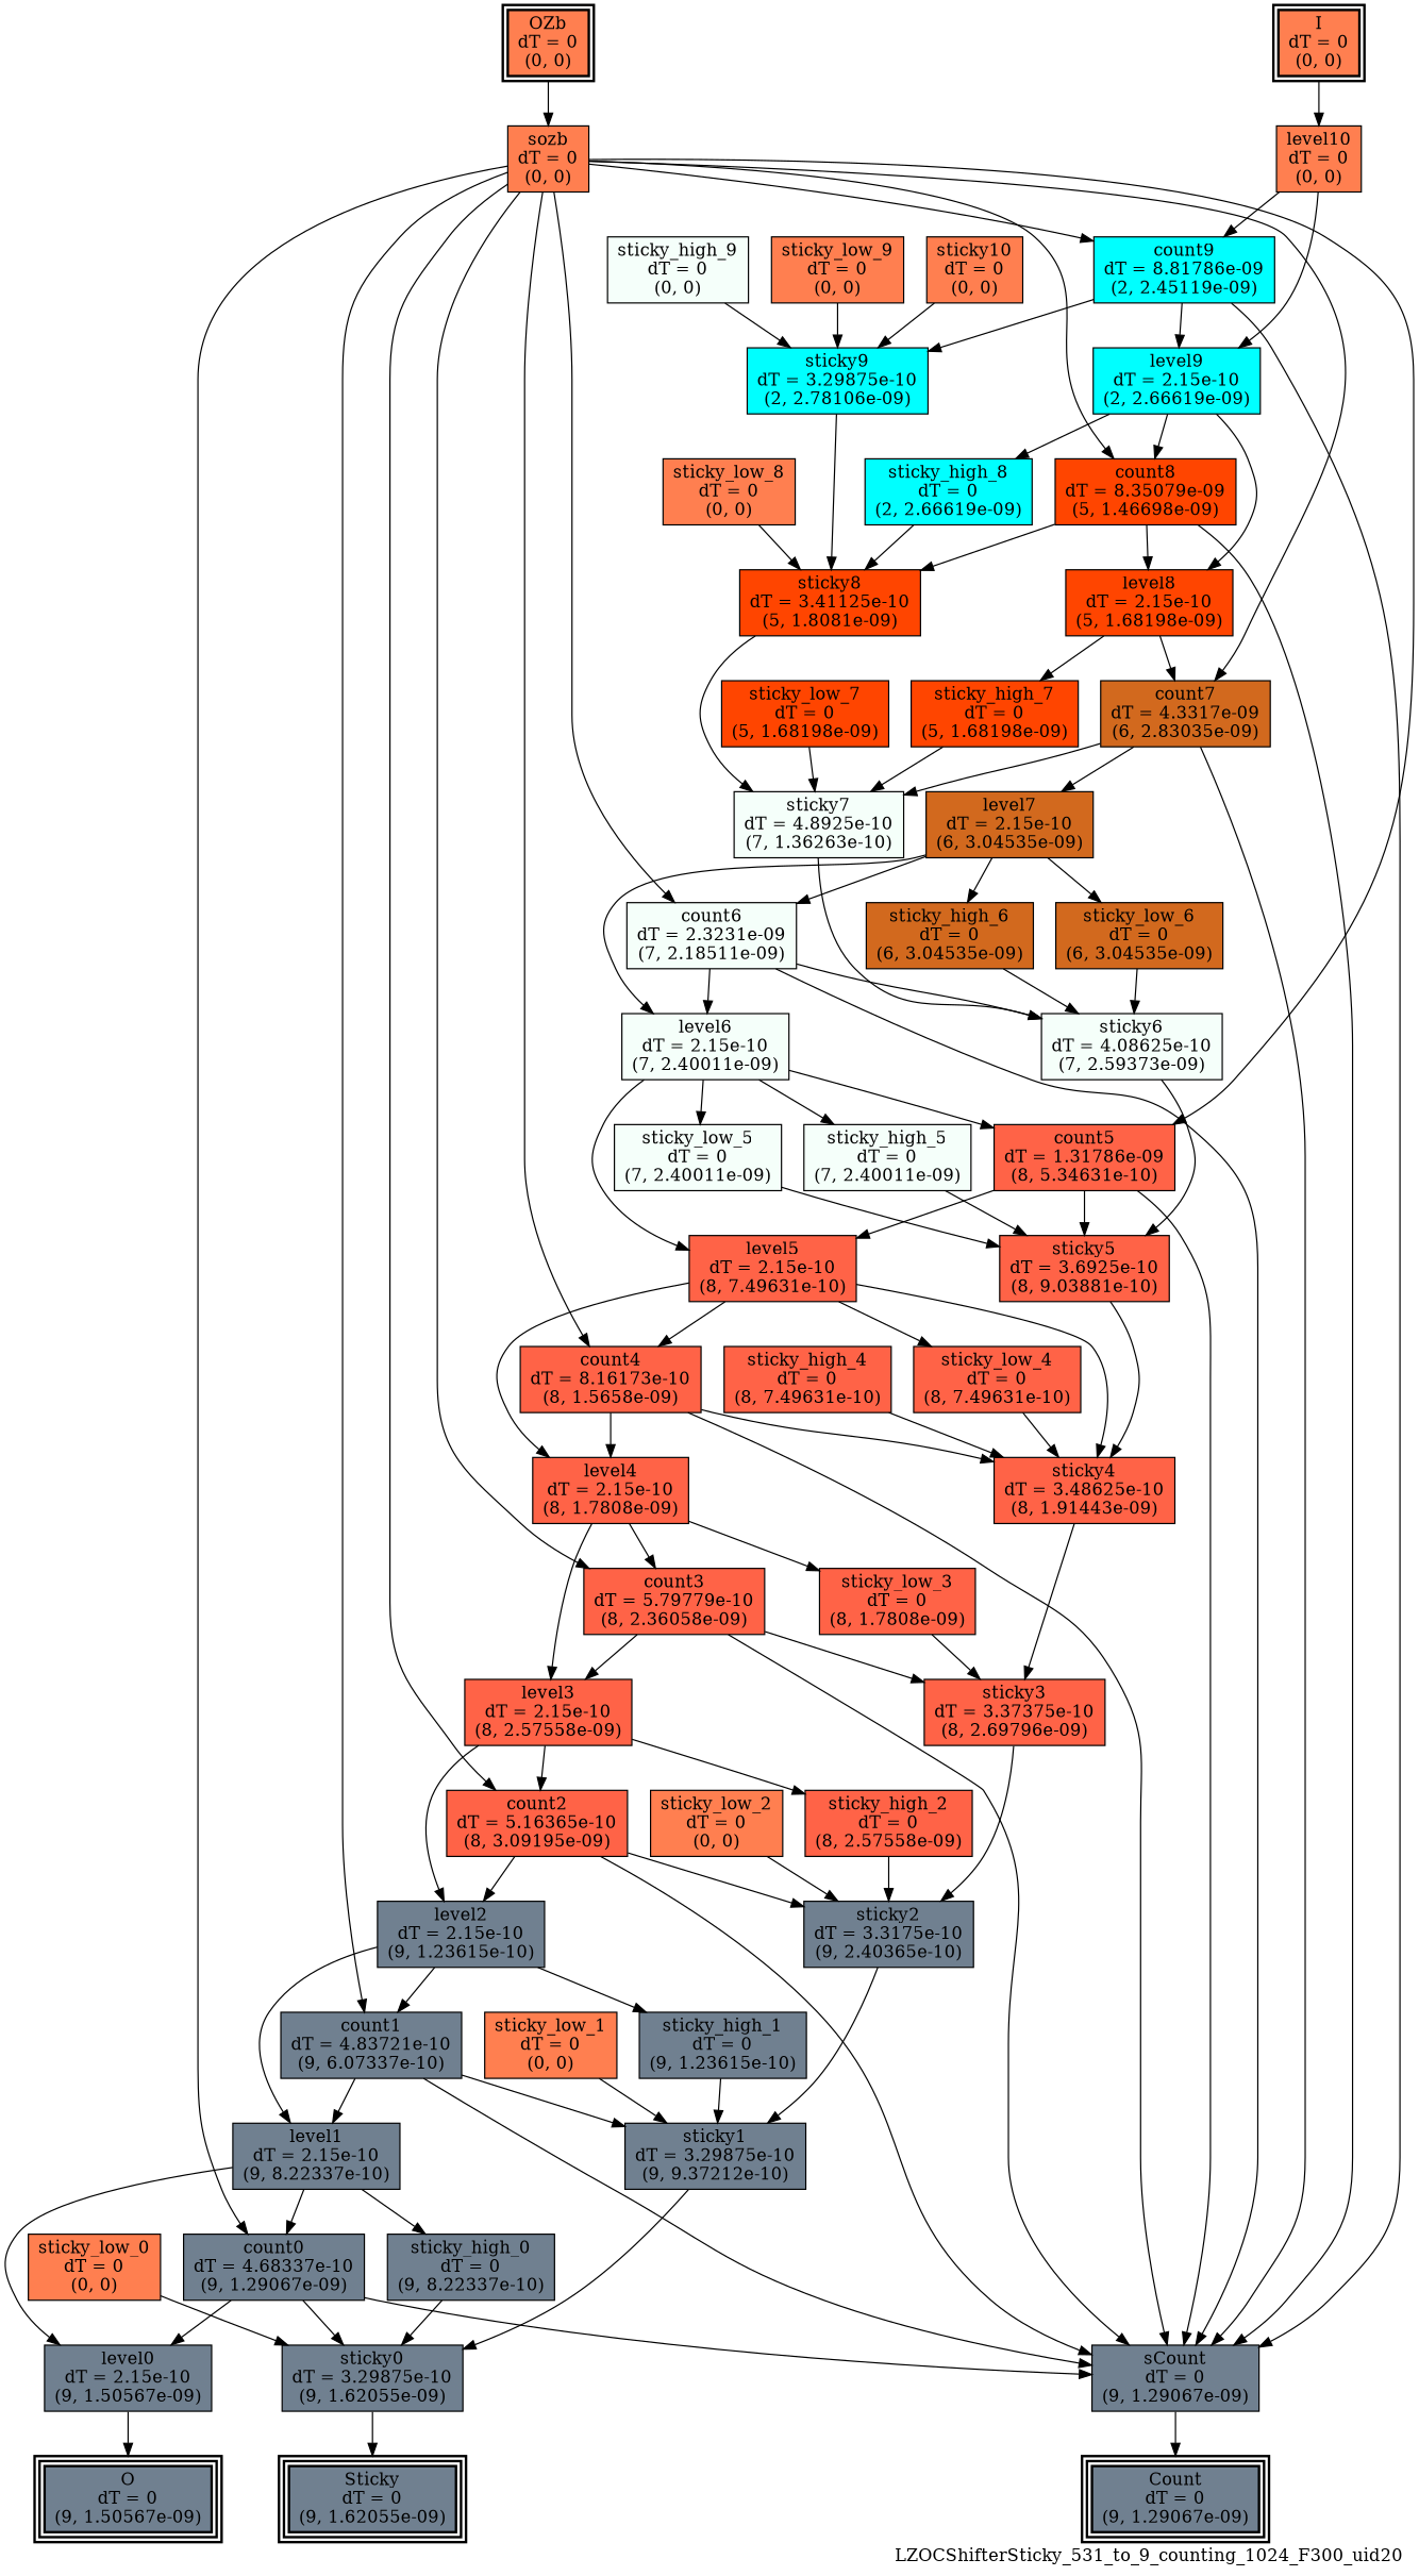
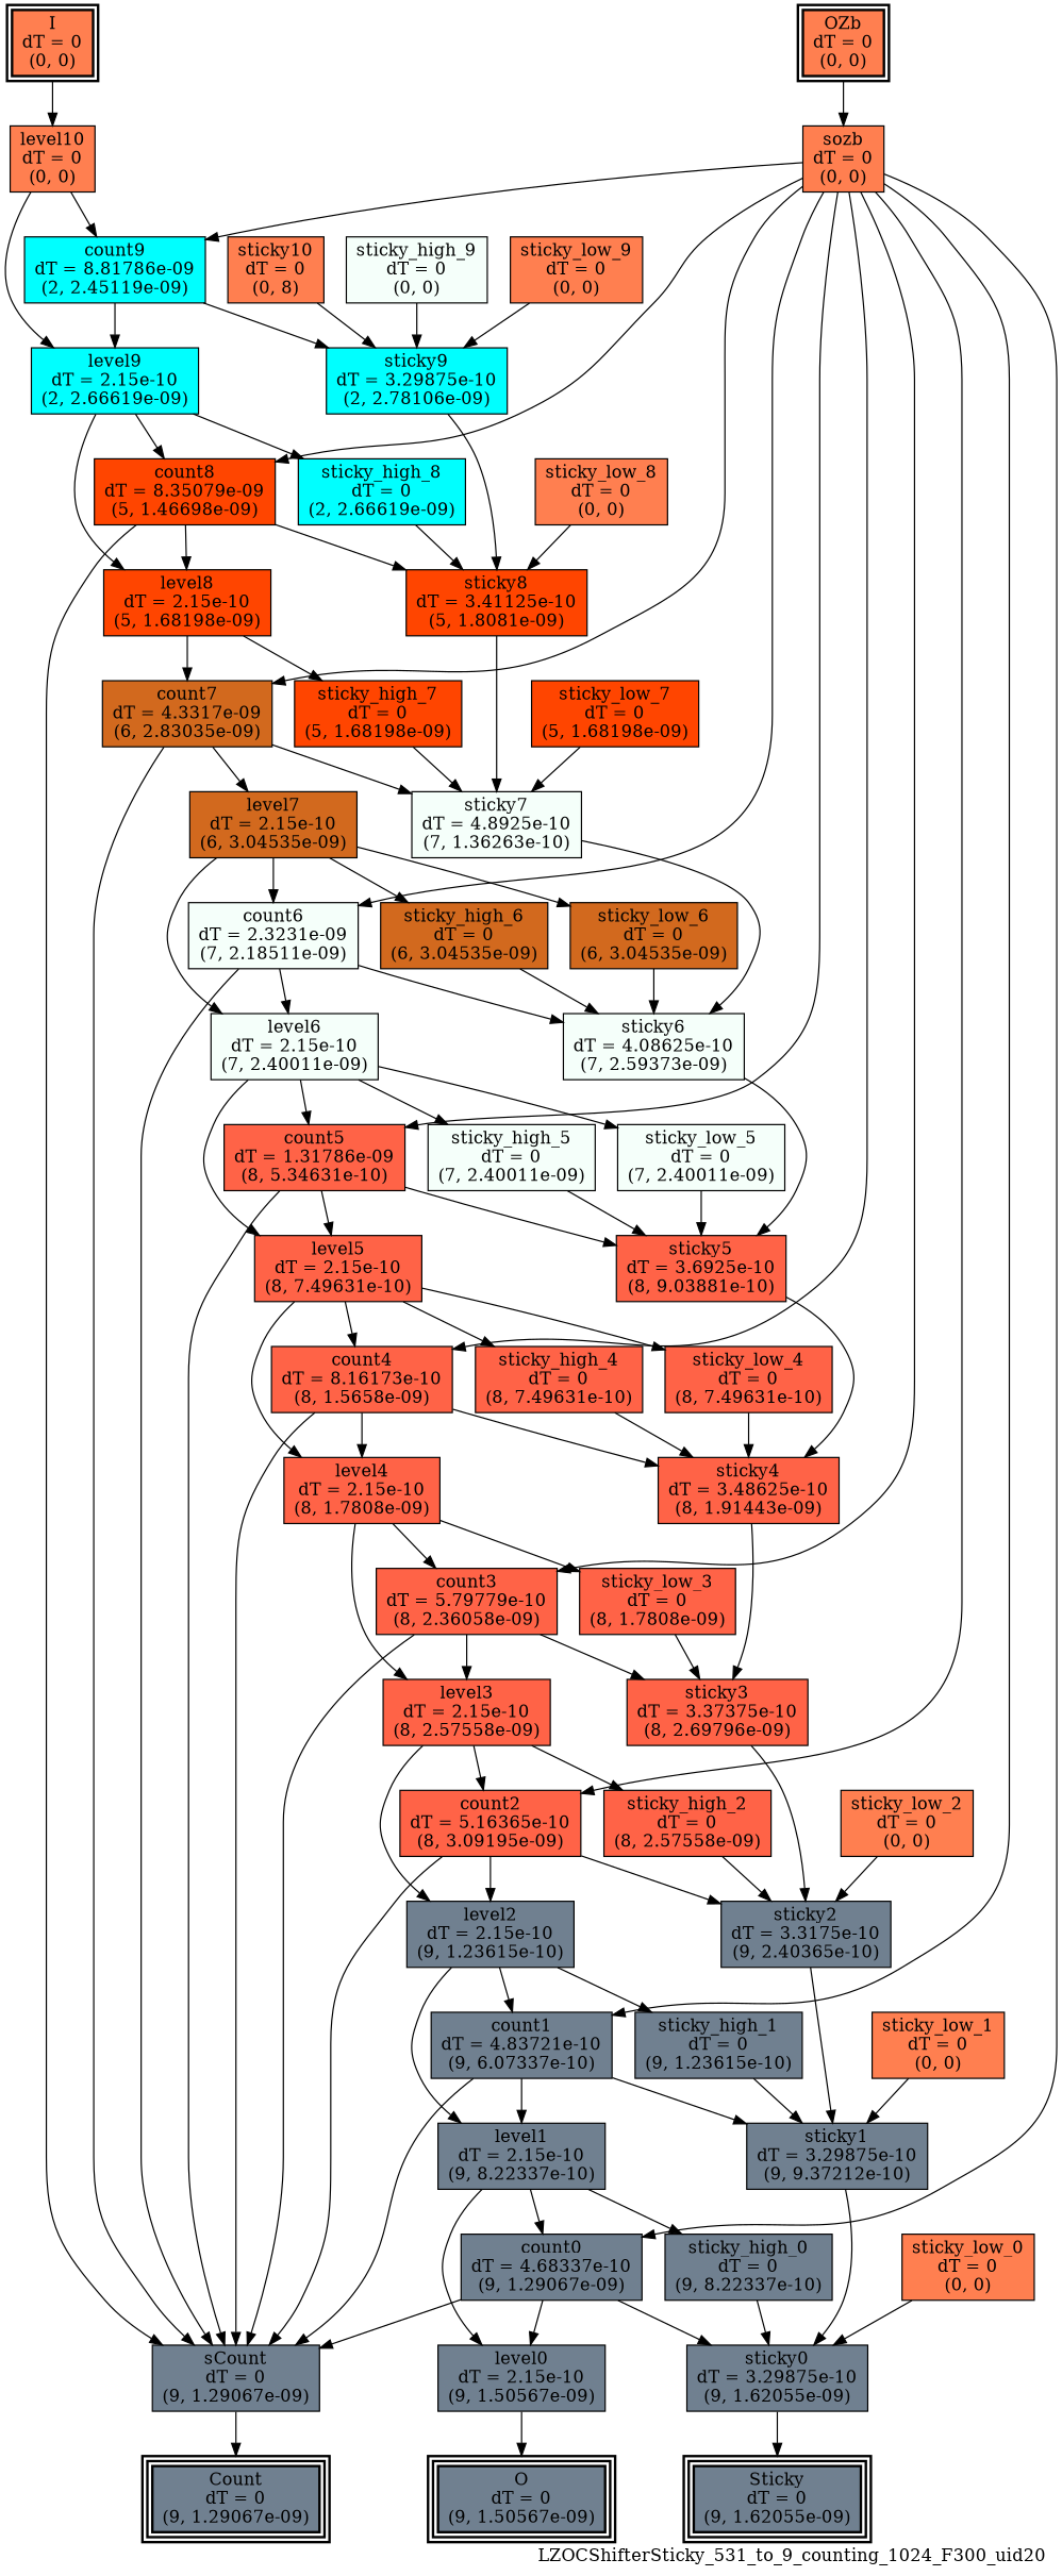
  digraph {
    label=LZOCShifterSticky_531_to_9_counting_1024_F300_uid20
    labeljust=right
    labelloc=bottom
    nodesep=0.25
    ranksep=0.5
    node [color=black fillcolor=slategray peripheries=1 shape=box style=filled]
    edge [arrowhead=normal arrowsize=1.0 arrowtail=normal color=black dir=forward]
    n1 [fillcolor=coral label="I\ndT = 0\n(0, 0)" peripheries=2 style="bold, filled"]
    n2 [fillcolor=coral label="OZb\ndT = 0\n(0, 0)" peripheries=2 style="bold, filled"]
    n3 [label="Count\ndT = 0\n(9, 1.29067e-09)" peripheries=3 style="bold, filled"]
    n4 [label="O\ndT = 0\n(9, 1.50567e-09)" peripheries=3 style="bold, filled"]
    n5 [label="Sticky\ndT = 0\n(9, 1.62055e-09)" peripheries=3 style="bold, filled"]
    n6 [fillcolor=coral label="level10\ndT = 0\n(0, 0)"]
    n7 [fillcolor=coral label="sozb\ndT = 0\n(0, 0)"]
    n8 [fillcolor=cyan label="count9\ndT = 8.81786e-09\n(2, 2.45119e-09)"]
    n9 [fillcolor=cyan label="level9\ndT = 2.15e-10\n(2, 2.66619e-09)"]
    n10 [fillcolor=orangered label="count8\ndT = 8.35079e-09\n(5, 1.46698e-09)"]
    n11 [fillcolor=chocolate label="count7\ndT = 4.3317e-09\n(6, 2.83035e-09)"]
    n12 [fillcolor=mintcream label="count6\ndT = 2.3231e-09\n(7, 2.18511e-09)"]
    n13 [fillcolor=tomato label="count5\ndT = 1.31786e-09\n(8, 5.34631e-10)"]
    n14 [fillcolor=tomato label="count4\ndT = 8.16173e-10\n(8, 1.5658e-09)"]
    n15 [fillcolor=tomato label="count3\ndT = 5.79779e-10\n(8, 2.36058e-09)"]
    n16 [fillcolor=tomato label="count2\ndT = 5.16365e-10\n(8, 3.09195e-09)"]
    n17 [label="count1\ndT = 4.83721e-10\n(9, 6.07337e-10)"]
    n18 [label="count0\ndT = 4.68337e-10\n(9, 1.29067e-09)"]
    n19 [fillcolor=cyan label="sticky9\ndT = 3.29875e-10\n(2, 2.78106e-09)"]
    n20 [label="sCount\ndT = 0\n(9, 1.29067e-09)"]
    n21 [fillcolor=orangered label="level8\ndT = 2.15e-10\n(5, 1.68198e-09)"]
    n22 [fillcolor=cyan label="sticky_high_8\ndT = 0\n(2, 2.66619e-09)"]
    n23 [fillcolor=orangered label="sticky8\ndT = 3.41125e-10\n(5, 1.8081e-09)"]
    n24 [fillcolor=chocolate label="level7\ndT = 2.15e-10\n(6, 3.04535e-09)"]
    n25 [fillcolor=mintcream label="sticky7\ndT = 4.8925e-10\n(7, 1.36263e-10)"]
    n26 [fillcolor=mintcream label="level6\ndT = 2.15e-10\n(7, 2.40011e-09)"]
    n27 [fillcolor=mintcream label="sticky6\ndT = 4.08625e-10\n(7, 2.59373e-09)"]
    n28 [fillcolor=tomato label="level5\ndT = 2.15e-10\n(8, 7.49631e-10)"]
    n29 [fillcolor=tomato label="sticky5\ndT = 3.6925e-10\n(8, 9.03881e-10)"]
    n30 [fillcolor=tomato label="level4\ndT = 2.15e-10\n(8, 1.7808e-09)"]
    n31 [fillcolor=tomato label="sticky4\ndT = 3.48625e-10\n(8, 1.91443e-09)"]
    n32 [fillcolor=tomato label="level3\ndT = 2.15e-10\n(8, 2.57558e-09)"]
    n33 [fillcolor=tomato label="sticky3\ndT = 3.37375e-10\n(8, 2.69796e-09)"]
    n34 [label="level2\ndT = 2.15e-10\n(9, 1.23615e-10)"]
    n35 [label="sticky2\ndT = 3.3175e-10\n(9, 2.40365e-10)"]
    n36 [label="level1\ndT = 2.15e-10\n(9, 8.22337e-10)"]
    n37 [label="sticky1\ndT = 3.29875e-10\n(9, 9.37212e-10)"]
    n38 [label="level0\ndT = 2.15e-10\n(9, 1.50567e-09)"]
    n39 [label="sticky0\ndT = 3.29875e-10\n(9, 1.62055e-09)"]
-   n40 [fillcolor=coral label="sticky10\ndT = 0\n(0, 0)"]
+   n40 [fillcolor=coral label="sticky10\ndT = 0\n(0, 8)"]
    n41 [fillcolor=orangered label="sticky_high_7\ndT = 0\n(5, 1.68198e-09)"]
    n42 [fillcolor=mintcream label="sticky_high_9\ndT = 0\n(0, 0)"]
    n43 [fillcolor=coral label="sticky_low_9\ndT = 0\n(0, 0)"]
    n44 [fillcolor=chocolate label="sticky_high_6\ndT = 0\n(6, 3.04535e-09)"]
    n45 [fillcolor=chocolate label="sticky_low_6\ndT = 0\n(6, 3.04535e-09)"]
    n46 [fillcolor=orangered label="sticky_low_7\ndT = 0\n(5, 1.68198e-09)"]
    n47 [fillcolor=coral label="sticky_low_8\ndT = 0\n(0, 0)"]
    n48 [fillcolor=mintcream label="sticky_high_5\ndT = 0\n(7, 2.40011e-09)"]
    n49 [fillcolor=mintcream label="sticky_low_5\ndT = 0\n(7, 2.40011e-09)"]
    n50 [fillcolor=tomato label="sticky_high_4\ndT = 0\n(8, 7.49631e-10)"]
    n51 [fillcolor=tomato label="sticky_low_4\ndT = 0\n(8, 7.49631e-10)"]
    n52 [fillcolor=tomato label="sticky_low_3\ndT = 0\n(8, 1.7808e-09)"]
    n53 [fillcolor=tomato label="sticky_high_2\ndT = 0\n(8, 2.57558e-09)"]
    n54 [label="sticky_high_1\ndT = 0\n(9, 1.23615e-10)"]
    n55 [label="sticky_high_0\ndT = 0\n(9, 8.22337e-10)"]
    n56 [fillcolor=coral label="sticky_low_2\ndT = 0\n(0, 0)"]
    n57 [fillcolor=coral label="sticky_low_1\ndT = 0\n(0, 0)"]
    n58 [fillcolor=coral label="sticky_low_0\ndT = 0\n(0, 0)"]
    subgraph sub_1 {
      rank=same
      n1
      n2
    }
    subgraph sub_2 {
      rank=same
      n3
      n4
      n5
    }
    n1 -> n6
    n2 -> n7
    n6 -> n8
    n6 -> n9
    n7 -> n8
    n7 -> n10
    n7 -> n11
    n7 -> n12
    n7 -> n13
    n7 -> n14
    n7 -> n15
    n7 -> n16
    n7 -> n17
    n7 -> n18
    n8 -> n9
    n8 -> n19
-   n8 -> n20
    n9 -> n10
    n9 -> n21
    n9 -> n22
    n10 -> n20
    n10 -> n21
    n10 -> n23
    n11 -> n20
    n11 -> n24
    n11 -> n25
    n12 -> n20
    n12 -> n26
    n12 -> n27
    n13 -> n20
    n13 -> n28
    n13 -> n29
    n14 -> n20
    n14 -> n30
    n14 -> n31
    n15 -> n20
    n15 -> n32
    n15 -> n33
    n16 -> n20
    n16 -> n34
    n16 -> n35
    n17 -> n20
    n17 -> n36
    n17 -> n37
    n18 -> n20
    n18 -> n38
    n18 -> n39
    n19 -> n23
    n20 -> n3
    n21 -> n11
    n21 -> n41
    n22 -> n23
    n23 -> n25
    n24 -> n12
    n24 -> n26
    n24 -> n44
    n24 -> n45
    n25 -> n27
    n26 -> n13
    n26 -> n28
    n26 -> n48
    n26 -> n49
    n27 -> n29
    n28 -> n14
    n28 -> n30
-   n28 -> n31
+   n28 -> n50
    n28 -> n51
    n29 -> n31
    n30 -> n15
    n30 -> n32
    n30 -> n52
    n31 -> n33
    n32 -> n16
    n32 -> n34
    n32 -> n53
    n33 -> n35
    n34 -> n17
    n34 -> n36
    n34 -> n54
    n35 -> n37
    n36 -> n18
    n36 -> n38
    n36 -> n55
    n37 -> n39
    n38 -> n4
    n39 -> n5
    n40 -> n19
    n41 -> n25
    n42 -> n19
    n43 -> n19
    n44 -> n27
    n45 -> n27
    n46 -> n25
    n47 -> n23
    n48 -> n29
    n49 -> n29
    n50 -> n31
    n51 -> n31
    n52 -> n33
    n53 -> n35
    n54 -> n37
    n55 -> n39
    n56 -> n35
    n57 -> n37
    n58 -> n39
  }
